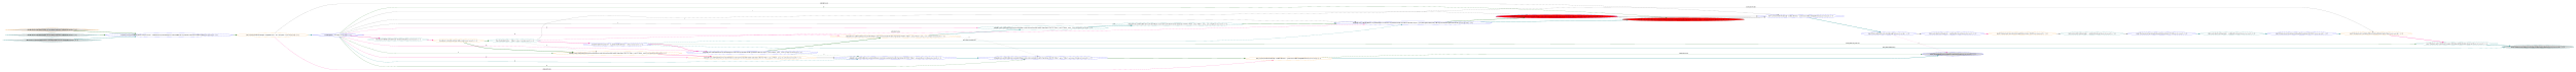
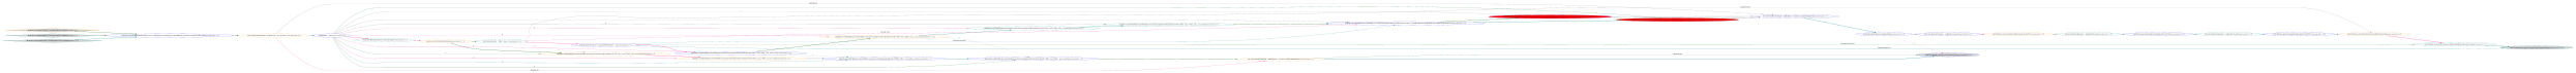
  digraph {
    rankdir=LR
    fontname="Playfair Display"
    node [fillcolor=white shape=ellipse style=filled color=blue fontname="Playfair Display"]
    edge [style=bold color=teal fontname="Playfair Display"]
    n1 [label="List<GatewaySenderEventImpl> conflatedEvents = processor.conflate(originalEvents)@@@16@@@['1', '1', '0']"]
    n2 [label="assertThat(conflatedEvents.size()).isEqualTo(3)@@@17@@@['1', '1', '0']"]
    n3 [label="originalEvents.add(ParallelGatewaySenderHelper.createGatewaySenderEvent(lr,Operation.CREATE,\"Object_14024\",\"Object_14024\",101,27822))@@@9@@@['0', '0', '1']" color=darkorange]
    n4 [label="originalEvents.add(ParallelGatewaySenderHelper.createGatewaySenderEvent(lr,Operation.DESTROY,\"Object_13964\",null,102,27935))@@@10@@@['0', '0', '1']"]
    n5 [label="GatewaySenderEventImpl gsei1 = conflatedEvents.get(0)@@@18@@@['1', '1', '0']"]
    n6 [fillcolor=lightgray label="assertThat(originalEvents).isEqualTo(conflatedEvents)@@@13@@@['0', '0', '1']"]
    n7 [label="originalEvents.add(ParallelGatewaySenderHelper.createGatewaySenderEvent(lr,Operation.CREATE,\"Object_14024\",\"Object_14024\",104,28161))@@@11@@@['0', '0', '1']"]
    n8 [label="List<GatewaySenderEventImpl> conflatedEvents = processor.conflate(originalEvents)@@@12@@@['0', '0', '1']" color=darkorange]
    n9 [label="assertThat(gsei3.getOperation()).isEqualTo(Operation.DESTROY)@@@23@@@['1', '1', '0']"]
    n10 [label="assertThat(gsei2.getDeserializedValue()).isEqualTo(lastUpdateValue)@@@24@@@['1', '1', '0']" color=darkorange]
    n11 [label="AbstractGatewaySenderEventProcessor processor = ParallelGatewaySenderHelper.createParallelGatewaySenderEventProcessor(this.sender)@@@3@@@['1', '1', '1']"]
    n12 [label="List<GatewaySenderEventImpl> originalEvents = new ArrayList<>()@@@4@@@['1', '1', '1']" color=darkorange]
    n13 [label="Object lastUpdateValue = \"Object_13964_5\"@@@8@@@['1', '1', '0']" color=teal]
    n14 [label="originalEvents.add(ParallelGatewaySenderHelper.createGatewaySenderEvent(lr,Operation.CREATE,\"Object_13964\",\"Object_13964\",100,27709))@@@8@@@['0', '0', '1']" color=darkorange]
    n15 [label="originalEvents.add(ParallelGatewaySenderHelper.createGatewaySenderEvent(lr,Operation.UPDATE,\"Object_13964\",lastUpdateValue,lastUpdateSequenceId,lastUpdateShadowKey))@@@14@@@['1', '1', '0']"]
    n16 [label="long lastUpdateSequenceId = 104,lastUpdateShadowKey = 28161@@@9@@@['1', '1', '0']"]
    n17 [fillcolor=red label="originalEvents.add(ParallelGatewaySenderHelper.createGatewaySenderEvent(lr,Operation.DESTROY,\"Object_13964\",null,105,28274))@@@15@@@['0', '1', '0']" color=teal]
    n18 [label="GatewaySenderEventImpl gsei3 = conflatedEvents.get(2)@@@22@@@['1', '1', '0']" color=teal]
    n19 [label="originalEvents.add(ParallelGatewaySenderHelper.createGatewaySenderEvent(lr,Operation.UPDATE,\"Object_13964\",\"Object_13964_3\",102,27935))@@@12@@@['1', '1', '0']" color=teal]
    n20 [label="originalEvents.add(ParallelGatewaySenderHelper.createGatewaySenderEvent(lr,Operation.UPDATE,\"Object_13964\",\"Object_13964_4\",103,28048))@@@13@@@['1', '1', '0']" color=teal]
    n21 [fillcolor=lightgray label="validateBatchConflationWithBatchContainingDuplicateConflatableEvents['0', '1', '0']" shape=diamond color=darkorange]
    n22 [fillcolor=lightgray label="assertThat(gsei2.getShadowKey()).isEqualTo(lastUpdateShadowKey)@@@26@@@['1', '1', '0']" color=teal]
    n23 [fillcolor=lightgray label="validateBatchConflationWithBatchContainingDuplicateConflatableEvents['1', '0', '0']" shape=diamond color=teal]
    n24 [label="assertThat(gsei1.getOperation()).isEqualTo(Operation.CREATE)@@@19@@@['1', '1', '0']" color=darkorange]
    n25 [label="GatewaySenderEventImpl gsei2 = conflatedEvents.get(1)@@@20@@@['1', '1', '0']" color=teal]
    n26 [label="when(lr.getCache()).thenReturn(this.cache)@@@7@@@['1', '1', '1']" color=darkorange]
-   n27 [label="LocalRegion lr = mock()@@@5@@@['1', '1', '1']" shape=diamond]
+   n27 [label="LocalRegion lr = mock()@@@5@@@['1', '1', '1']"]
    n28 [label="assertThat(gsei2.getOperation()).isEqualTo(Operation.UPDATE)@@@21@@@['1', '1', '0']"]
    n29 [label="when(lr.getFullPath()).thenReturn(\"/dataStoreRegion\")@@@6@@@['1', '1', '1']" color=teal]
    n30 [fillcolor=lightgray label="validateBatchConflationWithBatchContainingDuplicateNonConflatableEvents['0', '0', '1']" shape=diamond color=teal]
    n31 [label="originalEvents.add(ParallelGatewaySenderHelper.createGatewaySenderEvent(lr,Operation.UPDATE,\"Object_13964\",\"Object_13964_2\",101,27822))@@@11@@@['1', '1', '0']" color=darkorange]
    n32 [label="assertThat(gsei2.getEventId().getSequenceID()).isEqualTo(lastUpdateSequenceId)@@@25@@@['1', '1', '0']" color=teal]
    n33 [label="originalEvents.add(ParallelGatewaySenderHelper.createGatewaySenderEvent(lr,Operation.CREATE,\"Object_13964\",\"Object_13964_1\",100,27709))@@@10@@@['1', '1', '0']"]
    n34 [fillcolor=red label="originalEvents.add(ParallelGatewaySenderHelper.createGatewaySenderEvent(lr,Operation.DESTROY,\"Object_13964\",null,104,28274))@@@15@@@['1', '0', '0']"]
    n1 -> n2
    n2 -> n5 [color=gray40]
    n2 -> n6 [label=0 style=dashed color=deeppink]
    n3 -> n4 [color=gray40]
    n4 -> n7
    n5 -> n24 [color=deeppink]
    n7 -> n8 [color=darkgreen]
    n8 -> n6 [label=conflatedEvents style=solid color=darkgreen]
    n8 -> n6
    n9 -> n10
    n10 -> n32 [color=deeppink]
    n11 -> n12 [color=darkgreen]
    n12 -> n1 [label=originalEvents style=solid color=gray40]
    n12 -> n8 [label=originalEvents style=solid color=deeppink]
    n12 -> n27
    n13 -> n10 [label=lastUpdateValue style=solid color=gray40]
    n13 -> n14 [label=0 style=dashed color=gray40]
    n13 -> n15 [label=lastUpdateValue style=solid color=deeppink]
    n13 -> n16 [color=deeppink]
    n14 -> n3 [color=deeppink]
    n15 -> n17
    n15 -> n34 [color=darkgreen]
    n16 -> n15 [label=lastUpdateSequenceId style=solid]
    n16 -> n22 [label=lastUpdateShadowKey style=solid]
    n16 -> n32 [label=lastUpdateSequenceId style=solid color=darkgreen]
    n16 -> n33 [color=deeppink]
    n17 -> n1 [color=gray40]
    n18 -> n9
    n19 -> n20
    n20 -> n15 [color=darkgreen]
    n21 -> n11 [color=darkgreen]
    n23 -> n11 [color=darkgreen]
    n24 -> n25 [color=gray40]
    n25 -> n28 [color=gray40]
    n26 -> n13 [color=darkgreen]
    n26 -> n14 [color=darkgreen]
    n27 -> n3 [label=lr style=solid color=deeppink]
    n27 -> n4 [label=lr style=solid]
    n27 -> n7 [label=lr style=solid color=darkgreen]
    n27 -> n14 [label=lr style=solid color=darkgreen]
    n27 -> n15 [label=lr style=solid color=gray40]
    n27 -> n17 [label=lr style=solid color=darkgreen]
    n27 -> n19 [label=lr style=solid color=deeppink]
    n27 -> n20 [label=lr style=solid color=gray40]
    n27 -> n29 [color=deeppink]
    n27 -> n31 [label=lr style=solid color=deeppink]
    n27 -> n33 [label=lr style=solid color=deeppink]
    n27 -> n34 [label=lr style=solid color=gray40]
    n28 -> n18
    n29 -> n26 [color=deeppink]
    n30 -> n11
    n31 -> n7 [label=0 style=dashed color=gray40]
    n31 -> n19
    n32 -> n22
    n33 -> n4 [label=0 style=dashed color=darkgreen]
    n33 -> n31 [color=darkgreen]
    n34 -> n1 [color=gray40]
    n34 -> n17 [label=0 style=dashed color=gray40]
  }
